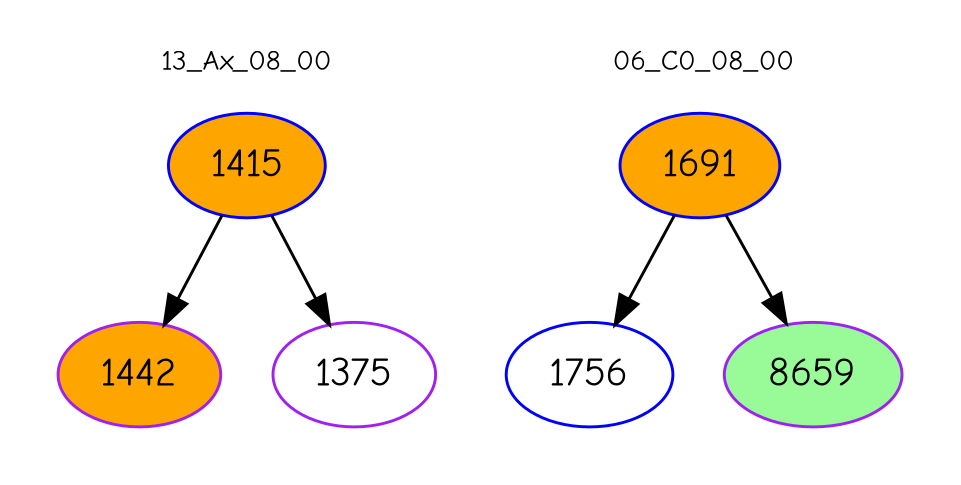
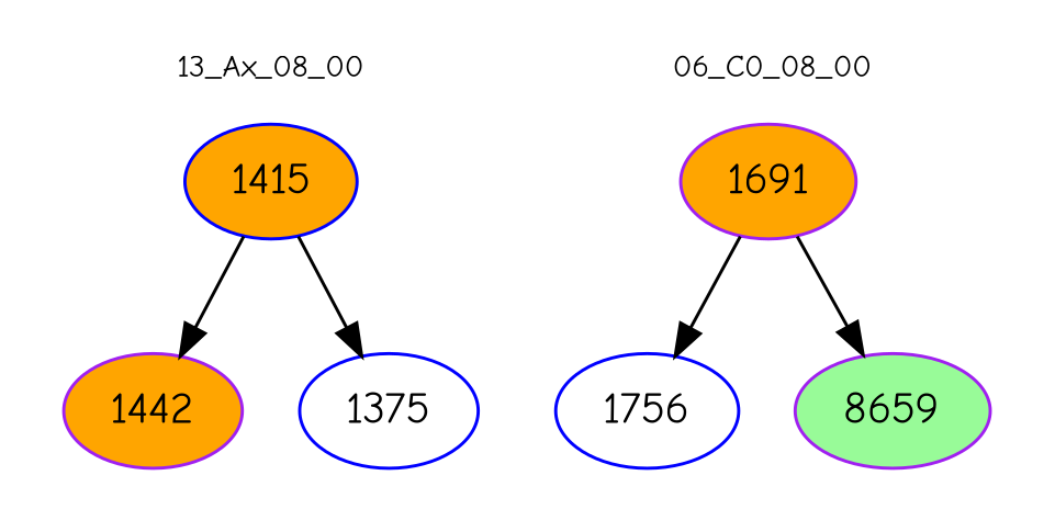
  digraph {
    fontname="Comic Neue"
    node [color=blue fillcolor=orange fontname="Comic Neue" style=filled]
    edge [color=black fontname="Comic Neue"]
    n1 [label=1415]
    n2 [color=purple label=1442]
-   n3 [color=purple fillcolor=white label=1375]
-   n4 [label=1691]
+   n3 [fillcolor=white label=1375]
+   n4 [color=purple label=1691]
    n5 [fillcolor=white label=1756]
    n6 [color=purple fillcolor=palegreen label=8659]
    subgraph cluster_1 {
      color=white
      fontsize=10
      label="13_Ax_08_00"
      n1
      n2
      n3
    }
    subgraph cluster_2 {
      color=white
      fontsize=10
      label="06_C0_08_00"
      n4
      n5
      n6
    }
    n1 -> n2
    n1 -> n3
    n4 -> n5
    n4 -> n6
  }
